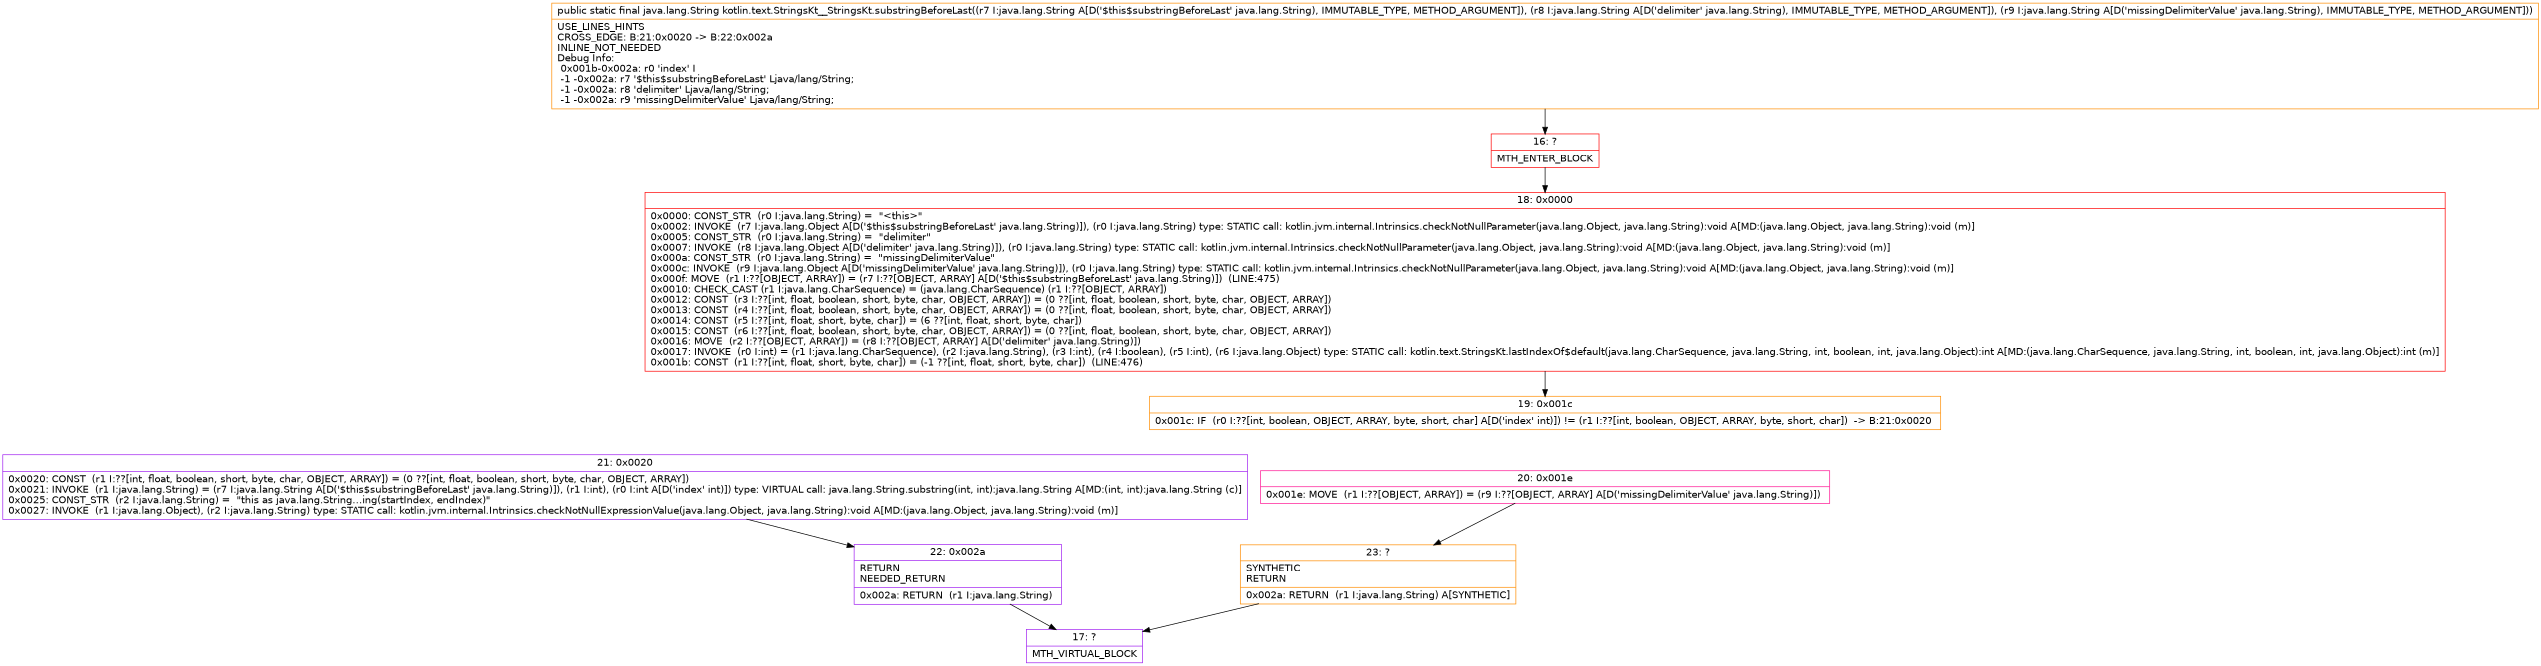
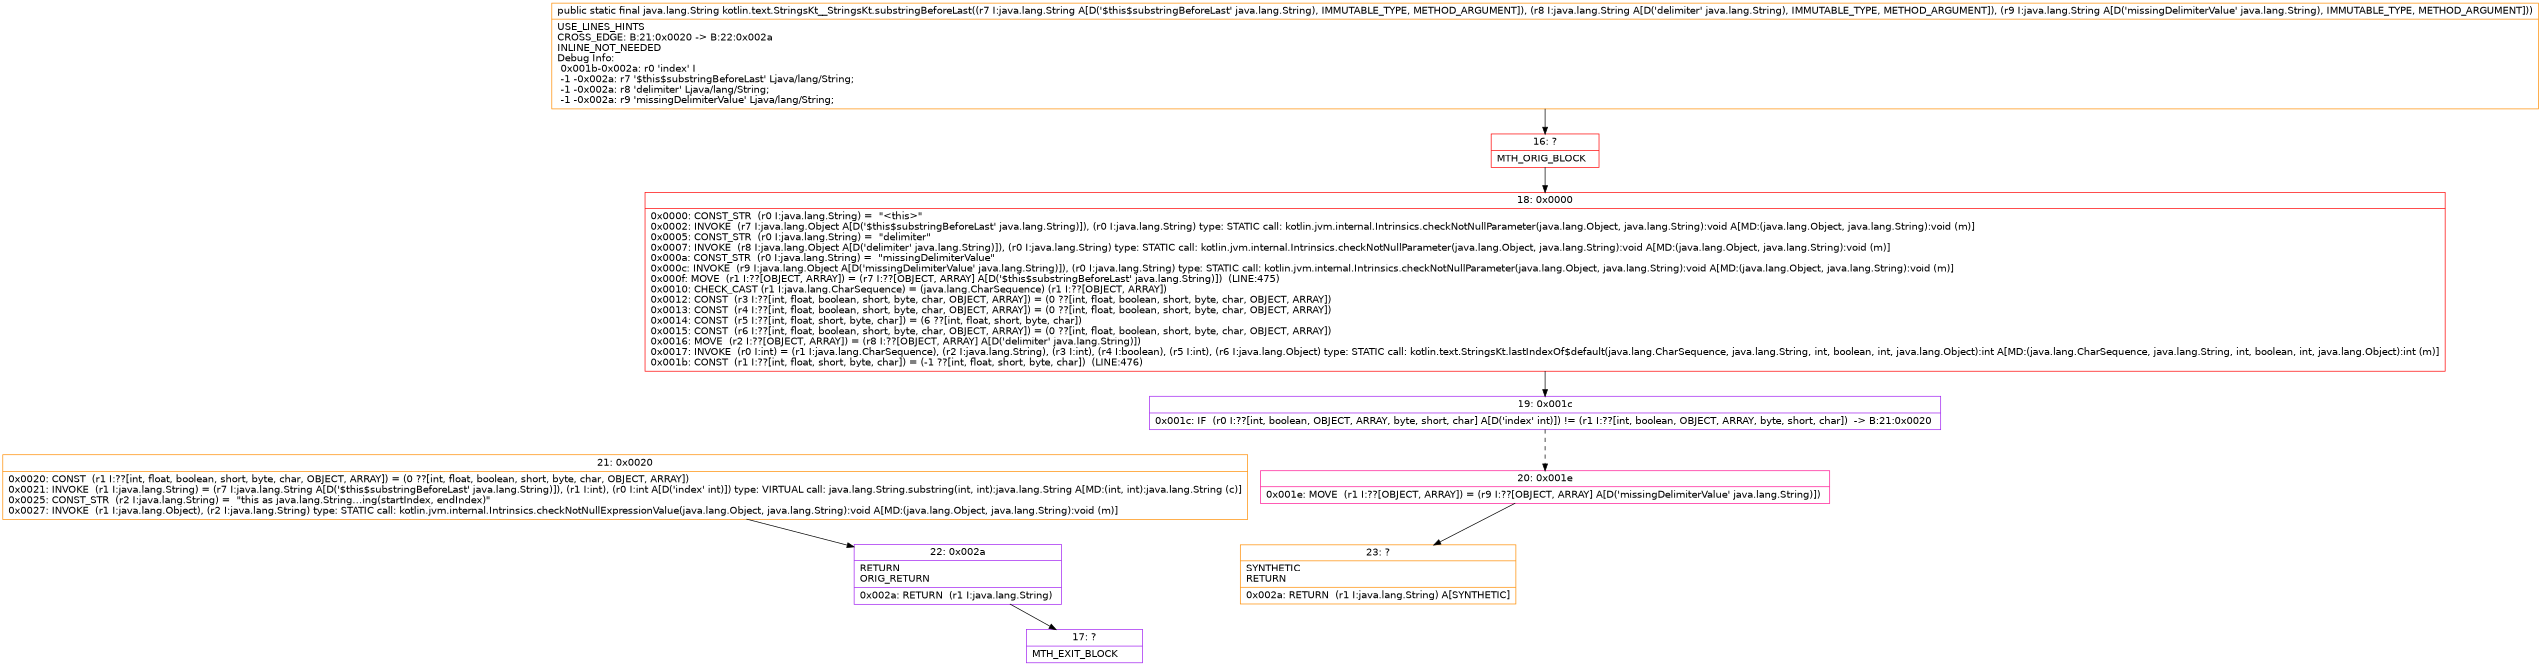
  digraph {
    fontname="DejaVu Sans"
    node [color=purple fontname="DejaVu Sans" shape=record]
    edge [fontname="DejaVu Sans"]
-   n1 [color=red label="{16\:\ ?|MTH_ENTER_BLOCK\l}"]
+   n1 [color=red label="{16\:\ ?|MTH_ORIG_BLOCK\l}"]
    n2 [color=red label="{18\:\ 0x0000|0x0000: CONST_STR  (r0 I:java.lang.String) =  \"\<this\>\" \l0x0002: INVOKE  (r7 I:java.lang.Object A[D('$this$substringBeforeLast' java.lang.String)]), (r0 I:java.lang.String) type: STATIC call: kotlin.jvm.internal.Intrinsics.checkNotNullParameter(java.lang.Object, java.lang.String):void A[MD:(java.lang.Object, java.lang.String):void (m)]\l0x0005: CONST_STR  (r0 I:java.lang.String) =  \"delimiter\" \l0x0007: INVOKE  (r8 I:java.lang.Object A[D('delimiter' java.lang.String)]), (r0 I:java.lang.String) type: STATIC call: kotlin.jvm.internal.Intrinsics.checkNotNullParameter(java.lang.Object, java.lang.String):void A[MD:(java.lang.Object, java.lang.String):void (m)]\l0x000a: CONST_STR  (r0 I:java.lang.String) =  \"missingDelimiterValue\" \l0x000c: INVOKE  (r9 I:java.lang.Object A[D('missingDelimiterValue' java.lang.String)]), (r0 I:java.lang.String) type: STATIC call: kotlin.jvm.internal.Intrinsics.checkNotNullParameter(java.lang.Object, java.lang.String):void A[MD:(java.lang.Object, java.lang.String):void (m)]\l0x000f: MOVE  (r1 I:??[OBJECT, ARRAY]) = (r7 I:??[OBJECT, ARRAY] A[D('$this$substringBeforeLast' java.lang.String)])  (LINE:475)\l0x0010: CHECK_CAST (r1 I:java.lang.CharSequence) = (java.lang.CharSequence) (r1 I:??[OBJECT, ARRAY]) \l0x0012: CONST  (r3 I:??[int, float, boolean, short, byte, char, OBJECT, ARRAY]) = (0 ??[int, float, boolean, short, byte, char, OBJECT, ARRAY]) \l0x0013: CONST  (r4 I:??[int, float, boolean, short, byte, char, OBJECT, ARRAY]) = (0 ??[int, float, boolean, short, byte, char, OBJECT, ARRAY]) \l0x0014: CONST  (r5 I:??[int, float, short, byte, char]) = (6 ??[int, float, short, byte, char]) \l0x0015: CONST  (r6 I:??[int, float, boolean, short, byte, char, OBJECT, ARRAY]) = (0 ??[int, float, boolean, short, byte, char, OBJECT, ARRAY]) \l0x0016: MOVE  (r2 I:??[OBJECT, ARRAY]) = (r8 I:??[OBJECT, ARRAY] A[D('delimiter' java.lang.String)]) \l0x0017: INVOKE  (r0 I:int) = (r1 I:java.lang.CharSequence), (r2 I:java.lang.String), (r3 I:int), (r4 I:boolean), (r5 I:int), (r6 I:java.lang.Object) type: STATIC call: kotlin.text.StringsKt.lastIndexOf$default(java.lang.CharSequence, java.lang.String, int, boolean, int, java.lang.Object):int A[MD:(java.lang.CharSequence, java.lang.String, int, boolean, int, java.lang.Object):int (m)]\l0x001b: CONST  (r1 I:??[int, float, short, byte, char]) = (\-1 ??[int, float, short, byte, char])  (LINE:476)\l}"]
-   n3 [color=darkorange label="{19\:\ 0x001c|0x001c: IF  (r0 I:??[int, boolean, OBJECT, ARRAY, byte, short, char] A[D('index' int)]) != (r1 I:??[int, boolean, OBJECT, ARRAY, byte, short, char])  \-\> B:21:0x0020 \l}"]
+   n3 [label="{19\:\ 0x001c|0x001c: IF  (r0 I:??[int, boolean, OBJECT, ARRAY, byte, short, char] A[D('index' int)]) != (r1 I:??[int, boolean, OBJECT, ARRAY, byte, short, char])  \-\> B:21:0x0020 \l}"]
    n4 [color=deeppink label="{20\:\ 0x001e|0x001e: MOVE  (r1 I:??[OBJECT, ARRAY]) = (r9 I:??[OBJECT, ARRAY] A[D('missingDelimiterValue' java.lang.String)]) \l}"]
    n5 [color=darkorange label="{23\:\ ?|SYNTHETIC\lRETURN\l|0x002a: RETURN  (r1 I:java.lang.String) A[SYNTHETIC]\l}"]
-   n6 [label="{21\:\ 0x0020|0x0020: CONST  (r1 I:??[int, float, boolean, short, byte, char, OBJECT, ARRAY]) = (0 ??[int, float, boolean, short, byte, char, OBJECT, ARRAY]) \l0x0021: INVOKE  (r1 I:java.lang.String) = (r7 I:java.lang.String A[D('$this$substringBeforeLast' java.lang.String)]), (r1 I:int), (r0 I:int A[D('index' int)]) type: VIRTUAL call: java.lang.String.substring(int, int):java.lang.String A[MD:(int, int):java.lang.String (c)]\l0x0025: CONST_STR  (r2 I:java.lang.String) =  \"this as java.lang.String…ing(startIndex, endIndex)\" \l0x0027: INVOKE  (r1 I:java.lang.Object), (r2 I:java.lang.String) type: STATIC call: kotlin.jvm.internal.Intrinsics.checkNotNullExpressionValue(java.lang.Object, java.lang.String):void A[MD:(java.lang.Object, java.lang.String):void (m)]\l}"]
-   n7 [label="{22\:\ 0x002a|RETURN\lNEEDED_RETURN\l|0x002a: RETURN  (r1 I:java.lang.String) \l}"]
-   n8 [label="{17\:\ ?|MTH_VIRTUAL_BLOCK\l}"]
+   n6 [color=darkorange label="{21\:\ 0x0020|0x0020: CONST  (r1 I:??[int, float, boolean, short, byte, char, OBJECT, ARRAY]) = (0 ??[int, float, boolean, short, byte, char, OBJECT, ARRAY]) \l0x0021: INVOKE  (r1 I:java.lang.String) = (r7 I:java.lang.String A[D('$this$substringBeforeLast' java.lang.String)]), (r1 I:int), (r0 I:int A[D('index' int)]) type: VIRTUAL call: java.lang.String.substring(int, int):java.lang.String A[MD:(int, int):java.lang.String (c)]\l0x0025: CONST_STR  (r2 I:java.lang.String) =  \"this as java.lang.String…ing(startIndex, endIndex)\" \l0x0027: INVOKE  (r1 I:java.lang.Object), (r2 I:java.lang.String) type: STATIC call: kotlin.jvm.internal.Intrinsics.checkNotNullExpressionValue(java.lang.Object, java.lang.String):void A[MD:(java.lang.Object, java.lang.String):void (m)]\l}"]
+   n7 [label="{22\:\ 0x002a|RETURN\lORIG_RETURN\l|0x002a: RETURN  (r1 I:java.lang.String) \l}"]
+   n8 [label="{17\:\ ?|MTH_EXIT_BLOCK\l}"]
    n9 [color=darkorange label="{public static final java.lang.String kotlin.text.StringsKt__StringsKt.substringBeforeLast((r7 I:java.lang.String A[D('$this$substringBeforeLast' java.lang.String), IMMUTABLE_TYPE, METHOD_ARGUMENT]), (r8 I:java.lang.String A[D('delimiter' java.lang.String), IMMUTABLE_TYPE, METHOD_ARGUMENT]), (r9 I:java.lang.String A[D('missingDelimiterValue' java.lang.String), IMMUTABLE_TYPE, METHOD_ARGUMENT]))  | USE_LINES_HINTS\lCROSS_EDGE: B:21:0x0020 \-\> B:22:0x002a\lINLINE_NOT_NEEDED\lDebug Info:\l  0x001b\-0x002a: r0 'index' I\l  \-1 \-0x002a: r7 '$this$substringBeforeLast' Ljava\/lang\/String;\l  \-1 \-0x002a: r8 'delimiter' Ljava\/lang\/String;\l  \-1 \-0x002a: r9 'missingDelimiterValue' Ljava\/lang\/String;\l}"]
    n1 -> n2
    n2 -> n3
+   n3 -> n4 [style=dashed]
    n4 -> n5
-   n5 -> n8
    n6 -> n7
    n7 -> n8
    n9 -> n1
  }
